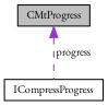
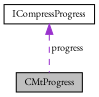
  digraph {
    fontname="EB Garamond"
    node [color=black fontname="EB Garamond" fontsize=10 shape=record style=filled]
    n1 [fillcolor=grey75 fontcolor=black height=0.2 label=CMtProgress width=0.4]
    n2 [fillcolor=white height=0.2 label=ICompressProgress width=0.4]
-   n1 -> n2 [color=darkorchid3 dir=back fontname="EB Garamond" fontsize=10 label=" progress" labelfontname=Helvetica labelfontsize=10 style=dashed]
+   n2 -> n1 [color=darkorchid3 dir=back fontname="EB Garamond" fontsize=10 label=" progress" labelfontname=Helvetica labelfontsize=10 style=dashed]
  }
